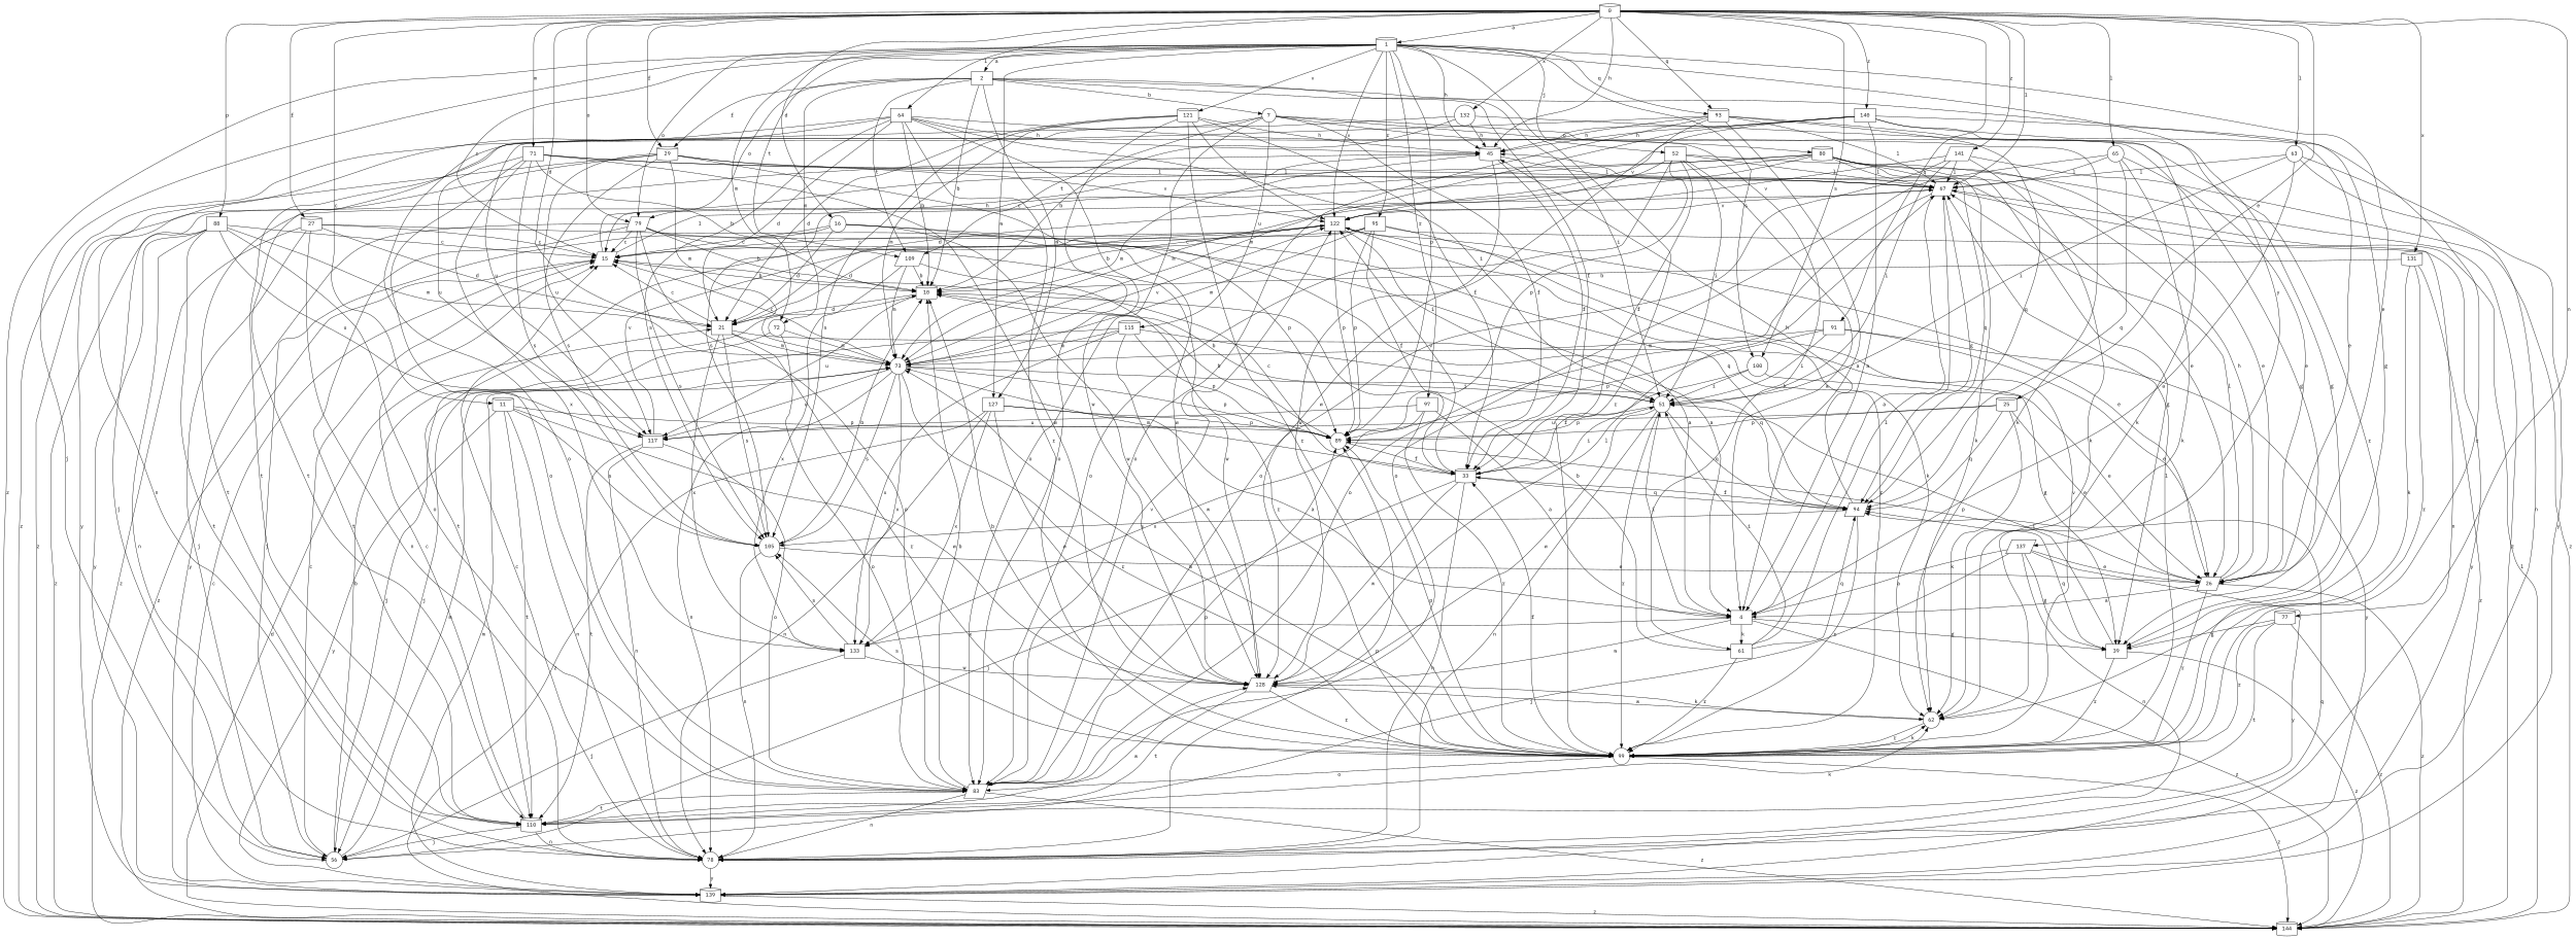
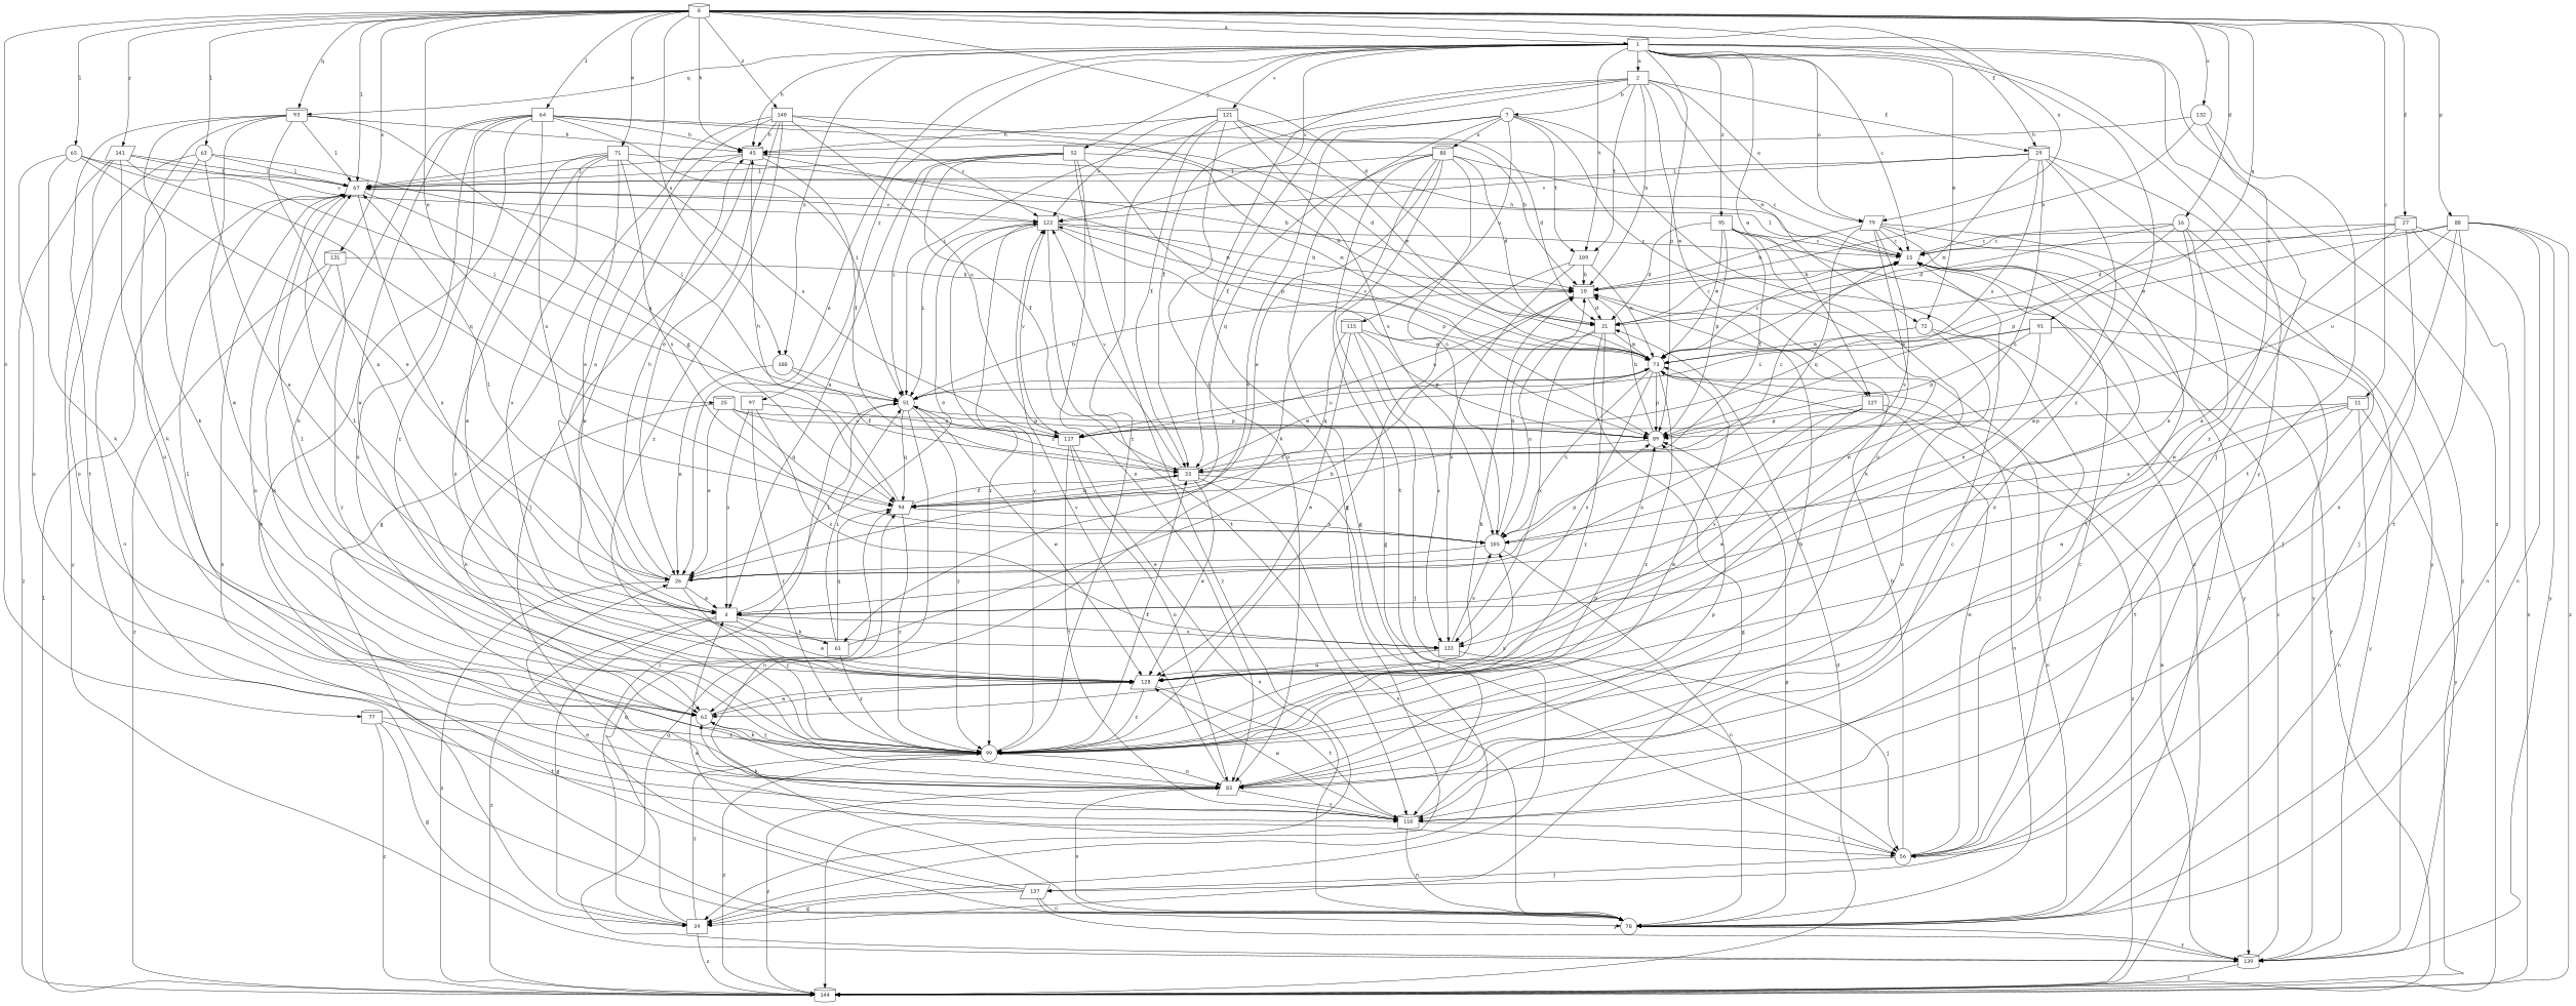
  strict digraph {
    fontname="IBM Plex Mono"
    node [fontname="IBM Plex Mono" shape=cylinder]
    edge [fontname="IBM Plex Mono"]
    0
    1
    11
    16 [shape=circle]
    21 [shape=box]
    25
    27
    29
    45
    63 [shape=circle]
    64 [shape=box]
    65 [shape=circle]
    67 [shape=parallelogram]
    71 [shape=box]
    77
    79 [shape=parallelogram]
    88 [shape=box]
    91 [shape=box]
    93
    100 [shape=circle]
    131
    132 [shape=circle]
    140 [shape=box]
    141 [shape=parallelogram]
    2 [shape=box]
    15 [shape=parallelogram]
    26 [shape=parallelogram]
    52 [shape=box]
    56 [shape=circle]
    72 [shape=circle]
    89 [shape=circle]
    95 [shape=box]
    97 [shape=box]
    99 [shape=circle]
    109 [shape=parallelogram]
    121
    122 [shape=box]
    127 [shape=box]
    137 [shape=parallelogram]
    144
    128 [shape=parallelogram]
    78 [shape=circle]
    105 [shape=circle]
    110
    139
    4 [shape=box]
    39 [shape=box]
    133 [shape=box]
    73 [shape=circle]
    117
    62 [shape=circle]
    94 [shape=parallelogram]
    33
    51 [shape=circle]
    10
    83 [shape=parallelogram]
    7 [shape=circle]
    61 [shape=box]
    80
    115
    0 -> 1 [label=a]
    0 -> 11 [label=c]
    0 -> 16 [label=d]
    0 -> 21 [label=d]
    0 -> 25 [label=e]
    0 -> 27 [label=f]
    0 -> 29 [label=f]
    0 -> 45 [label=h]
    0 -> 63 [label=l]
    0 -> 64 [label=l]
    0 -> 65 [label=l]
    0 -> 67 [label=l]
    0 -> 71 [label=m]
    0 -> 77 [label=n]
    0 -> 79 [label=o]
    0 -> 88 [label=p]
    0 -> 91 [label=q]
    0 -> 93 [label=q]
    0 -> 100 [label=s]
    0 -> 131 [label=x]
    0 -> 132 [label=x]
    0 -> 140 [label=z]
    0 -> 141 [label=z]
    1 -> 45 [label=h]
    1 -> 79 [label=o]
    1 -> 93 [label=q]
    1 -> 100 [label=s]
    1 -> 2 [label=a]
    1 -> 15 [label=c]
    1 -> 26 [label=e]
    1 -> 52 [label=j]
    1 -> 56 [label=j]
    1 -> 72 [label=m]
    1 -> 89 [label=p]
    1 -> 95 [label=r]
    1 -> 97 [label=r]
    1 -> 99 [label=r]
    1 -> 109 [label=t]
    1 -> 121 [label=v]
    1 -> 122 [label=v]
    1 -> 127 [label=w]
    1 -> 137 [label=y]
    1 -> 144 [label=z]
    11 -> 89 [label=p]
    11 -> 128 [label=w]
    11 -> 78 [label=n]
    11 -> 105 [label=s]
    11 -> 110 [label=t]
    11 -> 139 [label=y]
    16 -> 21 [label=d]
    16 -> 15 [label=c]
    16 -> 56 [label=j]
    16 -> 89 [label=p]
    16 -> 128 [label=w]
    16 -> 4 [label=a]
    21 -> 15 [label=c]
    21 -> 99 [label=r]
    21 -> 105 [label=s]
    21 -> 39 [label=g]
    21 -> 133 [label=x]
    21 -> 73 [label=m]
    25 -> 26 [label=e]
    25 -> 89 [label=p]
    25 -> 117 [label=u]
    25 -> 62 [label=k]
    25 -> 94 [label=q]
    27 -> 21 [label=d]
    27 -> 15 [label=c]
    27 -> 56 [label=j]
    27 -> 144 [label=z]
    27 -> 78 [label=n]
    27 -> 4 [label=a]
    29 -> 67 [label=l]
    29 -> 122 [label=v]
    29 -> 144 [label=z]
    29 -> 128 [label=w]
    29 -> 105 [label=s]
    29 -> 139 [label=y]
    29 -> 73 [label=m]
    29 -> 117 [label=u]
    45 -> 67 [label=l]
    45 -> 56 [label=j]
    45 -> 128 [label=w]
    45 -> 73 [label=m]
    45 -> 33 [label=f]
    63 -> 67 [label=l]
    63 -> 78 [label=n]
    63 -> 139 [label=y]
    63 -> 4 [label=a]
    63 -> 51 [label=i]
    64 -> 21 [label=d]
    64 -> 45 [label=h]
    64 -> 99 [label=r]
    64 -> 128 [label=w]
    64 -> 78 [label=n]
    64 -> 105 [label=s]
    64 -> 62 [label=k]
    64 -> 51 [label=i]
    64 -> 10 [label=b]
    64 -> 83 [label=o]
    65 -> 67 [label=l]
    65 -> 26 [label=e]
    65 -> 62 [label=k]
    65 -> 94 [label=q]
    65 -> 83 [label=o]
    67 -> 122 [label=v]
    67 -> 78 [label=n]
    67 -> 4 [label=a]
    67 -> 94 [label=g]
    67 -> 83 [label=o]
    71 -> 67 [label=l]
    71 -> 26 [label=e]
    71 -> 128 [label=w]
    71 -> 105 [label=s]
    71 -> 133 [label=x]
    71 -> 117 [label=u]
    71 -> 10 [label=b]
    71 -> 83 [label=o]
    77 -> 99 [label=r]
    77 -> 144 [label=z]
    77 -> 110 [label=t]
    77 -> 39 [label=g]
    79 -> 15 [label=c]
    79 -> 128 [label=w]
    79 -> 105 [label=s]
    79 -> 110 [label=t]
    79 -> 139 [label=y]
    79 -> 94 [label=q]
    79 -> 10 [label=b]
    79 -> 83 [label=o]
    88 -> 15 [label=c]
    88 -> 144 [label=z]
    88 -> 78 [label=n]
    88 -> 110 [label=t]
    88 -> 139 [label=y]
    88 -> 73 [label=m]
    88 -> 117 [label=u]
    88 -> 83 [label=o]
    91 -> 26 [label=e]
    91 -> 89 [label=p]
    91 -> 139 [label=y]
    91 -> 73 [label=m]
    91 -> 51 [label=i]
    93 -> 45 [label=h]
    93 -> 67 [label=l]
    93 -> 128 [label=w]
    93 -> 110 [label=t]
    93 -> 4 [label=a]
    93 -> 62 [label=k]
    93 -> 94 [label=q]
    93 -> 83 [label=o]
    100 -> 26 [label=e]
    100 -> 33 [label=f]
    100 -> 51 [label=i]
    131 -> 99 [label=r]
    131 -> 144 [label=z]
    131 -> 62 [label=k]
    131 -> 10 [label=b]
    132 -> 45 [label=h]
    132 -> 99 [label=r]
    132 -> 110 [label=t]
    132 -> 10 [label=b]
    140 -> 45 [label=h]
    140 -> 26 [label=e]
    140 -> 99 [label=r]
    140 -> 122 [label=v]
    140 -> 4 [label=a]
    140 -> 39 [label=g]
    140 -> 73 [label=m]
    140 -> 117 [label=u]
    141 -> 67 [label=l]
    141 -> 122 [label=v]
    141 -> 144 [label=z]
    141 -> 62 [label=k]
    141 -> 51 [label=i]
    141 -> 83 [label=o]
    2 -> 29 [label=f]
    2 -> 79 [label=o]
    2 -> 72 [label=m]
    2 -> 109 [label=t]
    2 -> 127 [label=w]
    2 -> 39 [label=g]
    2 -> 33 [label=f]
    2 -> 51 [label=i]
    2 -> 10 [label=b]
    2 -> 7 [label=b]
    15 -> 45 [label=h]
    15 -> 67 [label=l]
    15 -> 144 [label=z]
    15 -> 10 [label=b]
    26 -> 45 [label=h]
    26 -> 67 [label=l]
    26 -> 89 [label=p]
    26 -> 99 [label=r]
    26 -> 144 [label=z]
    26 -> 4 [label=a]
    52 -> 67 [label=l]
    52 -> 89 [label=p]
    52 -> 144 [label=z]
    52 -> 4 [label=a]
    52 -> 73 [label=m]
    52 -> 33 [label=f]
    52 -> 51 [label=i]
    52 -> 83 [label=o]
    56 -> 15 [label=c]
    56 -> 73 [label=m]
    56 -> 10 [label=b]
    72 -> 56 [label=j]
    72 -> 73 [label=m]
    72 -> 83 [label=o]
    89 -> 33 [label=f]
    89 -> 10 [label=b]
    95 -> 21 [label=d]
    95 -> 15 [label=c]
    95 -> 89 [label=p]
    95 -> 139 [label=y]
    95 -> 73 [label=m]
    95 -> 62 [label=k]
    95 -> 33 [label=f]
    97 -> 99 [label=r]
    97 -> 4 [label=a]
    97 -> 133 [label=x]
    97 -> 117 [label=u]
    99 -> 67 [label=l]
    99 -> 89 [label=p]
    99 -> 122 [label=v]
    99 -> 144 [label=z]
    99 -> 105 [label=s]
    99 -> 73 [label=m]
    99 -> 62 [label=k]
    99 -> 33 [label=f]
    99 -> 10 [label=b]
    99 -> 83 [label=o]
    109 -> 99 [label=r]
    109 -> 133 [label=x]
    109 -> 73 [label=m]
    109 -> 10 [label=b]
    121 -> 21 [label=d]
    121 -> 45 [label=h]
    121 -> 99 [label=r]
    121 -> 122 [label=v]
    121 -> 105 [label=s]
    121 -> 73 [label=m]
    121 -> 33 [label=f]
    121 -> 83 [label=o]
    122 -> 15 [label=c]
    122 -> 26 [label=e]
    122 -> 89 [label=p]
    122 -> 99 [label=r]
    122 -> 110 [label=t]
    122 -> 51 [label=i]
    122 -> 10 [label=b]
    127 -> 89 [label=p]
    127 -> 144 [label=z]
    127 -> 128 [label=w]
    127 -> 78 [label=n]
    127 -> 4 [label=a]
    127 -> 133 [label=x]
    137 -> 26 [label=e]
-   137 -> 56 [label=j]
+   56 -> 137 [label=j]
    137 -> 78 [label=n]
    137 -> 139 [label=y]
    137 -> 4 [label=a]
    137 -> 39 [label=g]
    144 -> 21 [label=d]
    144 -> 67 [label=l]
    128 -> 67 [label=l]
    128 -> 99 [label=r]
    128 -> 110 [label=t]
    128 -> 62 [label=k]
    78 -> 15 [label=c]
    78 -> 89 [label=p]
    78 -> 139 [label=y]
    105 -> 26 [label=e]
    105 -> 78 [label=n]
    105 -> 10 [label=b]
    110 -> 15 [label=c]
    110 -> 56 [label=j]
    110 -> 128 [label=w]
    110 -> 78 [label=n]
    110 -> 62 [label=k]
    139 -> 15 [label=c]
    139 -> 144 [label=z]
    139 -> 73 [label=m]
    139 -> 94 [label=q]
    4 -> 144 [label=z]
    4 -> 128 [label=w]
    4 -> 39 [label=g]
    4 -> 133 [label=x]
    4 -> 51 [label=i]
    4 -> 61 [label=k]
    39 -> 99 [label=r]
    39 -> 144 [label=z]
    39 -> 94 [label=q]
    39 -> 51 [label=i]
    133 -> 56 [label=j]
    133 -> 128 [label=w]
    133 -> 105 [label=s]
    73 -> 15 [label=c]
    73 -> 89 [label=p]
    73 -> 99 [label=r]
    73 -> 122 [label=v]
    73 -> 78 [label=n]
    73 -> 105 [label=s]
    73 -> 133 [label=x]
    73 -> 117 [label=u]
    73 -> 51 [label=i]
    117 -> 122 [label=v]
    117 -> 78 [label=n]
    117 -> 110 [label=t]
    117 -> 83 [label=o]
    62 -> 99 [label=r]
    62 -> 128 [label=w]
    94 -> 45 [label=h]
    94 -> 99 [label=r]
    94 -> 105 [label=s]
    94 -> 33 [label=f]
    33 -> 15 [label=c]
    33 -> 56 [label=j]
    33 -> 122 [label=v]
    33 -> 128 [label=w]
    33 -> 78 [label=n]
    33 -> 73 [label=m]
    33 -> 94 [label=q]
    33 -> 51 [label=i]
    51 -> 89 [label=p]
    51 -> 99 [label=r]
    51 -> 128 [label=w]
    51 -> 78 [label=n]
    51 -> 94 [label=q]
    51 -> 10 [label=b]
    10 -> 21 [label=d]
    10 -> 117 [label=u]
    83 -> 89 [label=p]
    83 -> 122 [label=v]
    83 -> 144 [label=z]
    83 -> 78 [label=n]
    83 -> 110 [label=t]
    83 -> 10 [label=b]
    7 -> 109 [label=t]
    7 -> 144 [label=z]
    7 -> 39 [label=g]
    7 -> 33 [label=f]
    7 -> 83 [label=o]
    7 -> 61 [label=k]
    7 -> 80 [label=o]
    7 -> 115 [label=u]
    61 -> 67 [label=l]
    61 -> 99 [label=r]
    61 -> 94 [label=q]
    61 -> 51 [label=i]
    61 -> 10 [label=b]
    80 -> 21 [label=d]
    80 -> 67 [label=l]
    80 -> 15 [label=c]
    80 -> 26 [label=e]
    80 -> 105 [label=s]
    80 -> 110 [label=t]
    80 -> 39 [label=g]
    80 -> 62 [label=k]
    80 -> 94 [label=q]
    115 -> 56 [label=j]
    115 -> 89 [label=p]
    115 -> 128 [label=w]
    115 -> 133 [label=x]
    115 -> 73 [label=m]
    115 -> 94 [label=q]
  }
